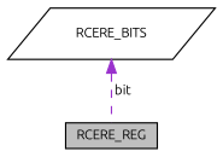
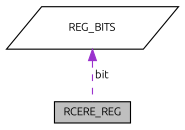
  digraph {
    fontname=Ubuntu
    node [color=black fontname=Ubuntu fontsize=10 style=filled]
    n1 [fillcolor=grey75 fontcolor=black height=0.2 label=RCERE_REG shape=box width=0.4]
-   n2 [fillcolor=white height=0.2 label=RCERE_BITS shape=parallelogram width=0.4]
+   n2 [fillcolor=white height=0.2 label=REG_BITS shape=parallelogram width=0.4]
    n2 -> n1 [color=darkorchid3 dir=back fontname=Ubuntu fontsize=10 label=" bit" labelfontname=Helvetica labelfontsize=10 style=dashed]
  }
